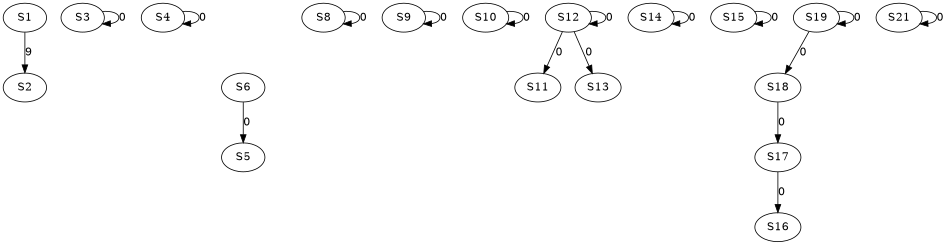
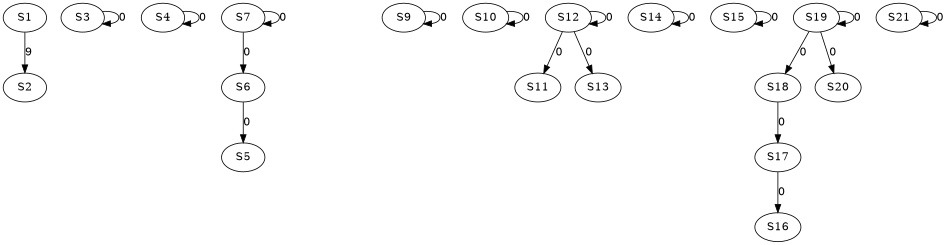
  strict digraph {
    S1
    S2
    S3
    S4
    S6
    S5
-   S8
+   S7
    S9
    S10
    S12
    S11
    S13
    S14
    S15
    S17
    S16
    S18
    S19
+   S20
    S21
    S1 -> S2 [label=9]
    S3 -> S3 [label=0]
    S4 -> S4 [label=0]
    S6 -> S5 [label=0]
-   S8 -> S8 [label=0]
+   S7 -> S6 [label=0]
+   S7 -> S7 [label=0]
    S9 -> S9 [label=0]
    S10 -> S10 [label=0]
    S12 -> S12 [label=0]
    S12 -> S11 [label=0]
    S12 -> S13 [label=0]
    S14 -> S14 [label=0]
    S15 -> S15 [label=0]
    S17 -> S16 [label=0]
    S18 -> S17 [label=0]
    S19 -> S18 [label=0]
    S19 -> S19 [label=0]
+   S19 -> S20 [label=0]
    S21 -> S21 [label=0]
  }
